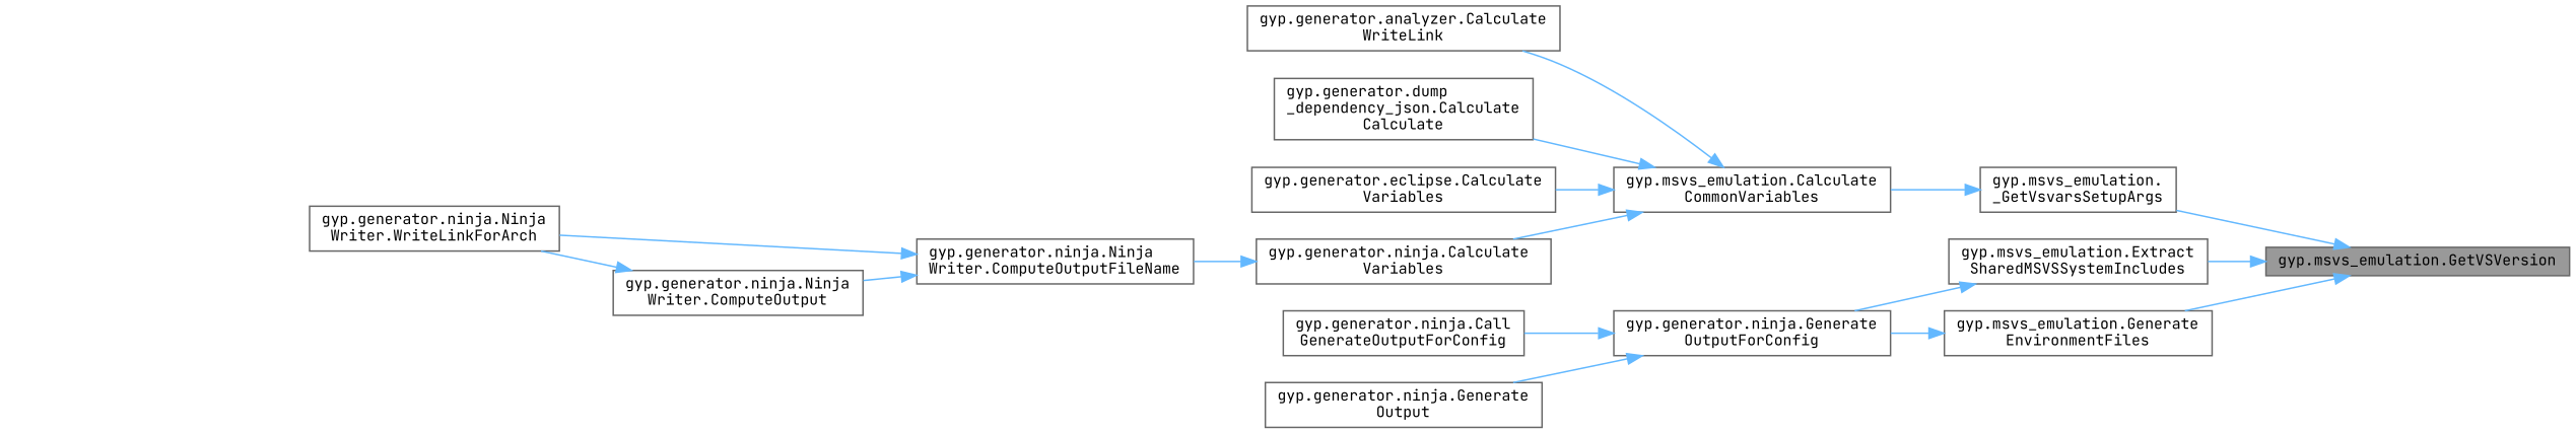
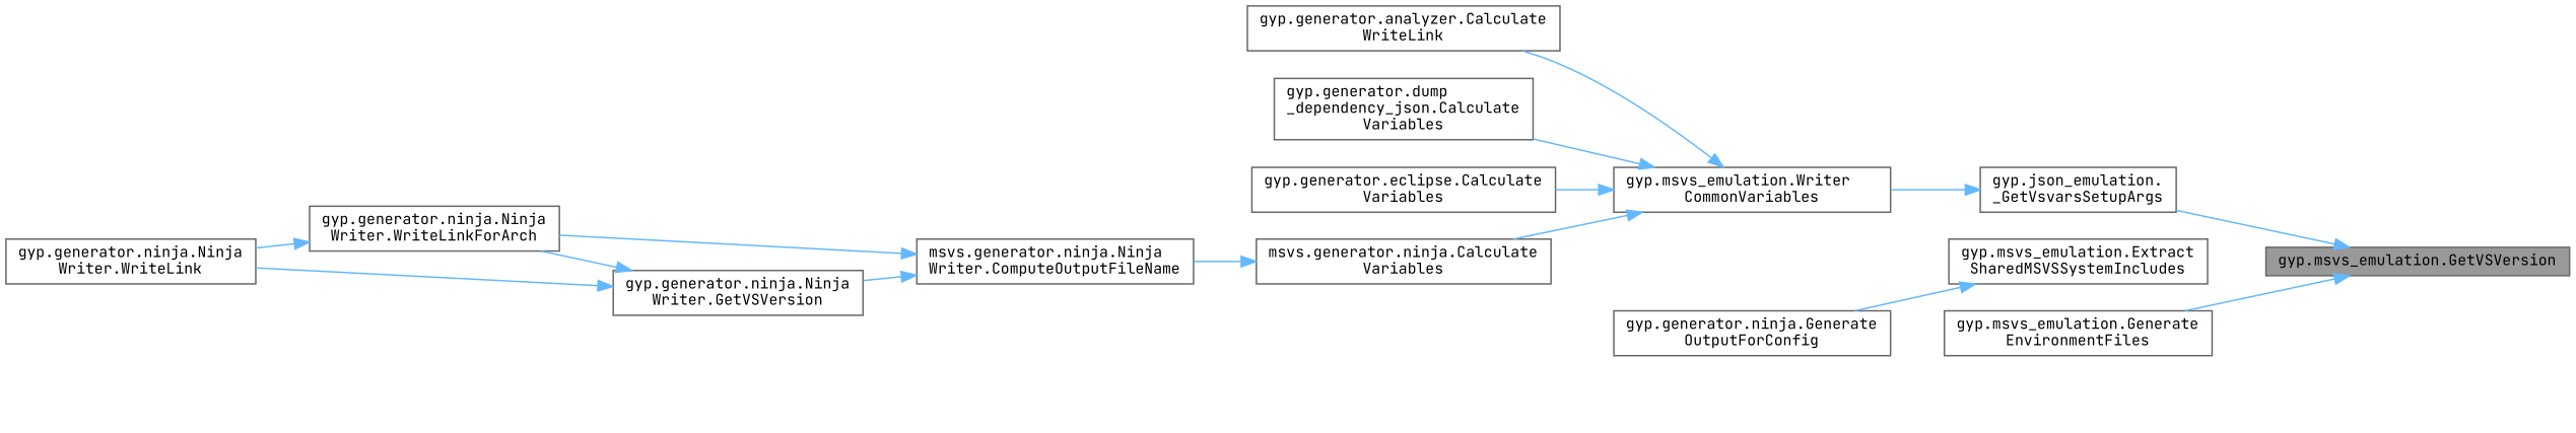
  digraph {
    fontname="JetBrains Mono"
    rankdir=RL
    node [color=grey40 fillcolor=white fontname="JetBrains Mono" fontsize=10 shape=box style=filled]
    edge [color=steelblue1 dir=back fontname="JetBrains Mono" fontsize=10 labelfontname=Helvetica labelfontsize=10 style=solid]
    n1 [color=gray40 fillcolor=grey60 fontcolor=black height=0.2 label="gyp.msvs_emulation.GetVSVersion" width=0.4]
-   n2 [height=0.2 label="gyp.msvs_emulation.\l_GetVsvarsSetupArgs" width=0.4]
+   n2 [height=0.2 label="gyp.json_emulation.\l_GetVsvarsSetupArgs" width=0.4]
    n3 [height=0.2 label="gyp.msvs_emulation.Extract\lSharedMSVSSystemIncludes" width=0.4]
    n4 [height=0.2 label="gyp.msvs_emulation.Generate\lEnvironmentFiles" width=0.4]
-   n5 [height=0.2 label="gyp.msvs_emulation.Calculate\lCommonVariables" width=0.4]
+   n5 [height=0.2 label="gyp.msvs_emulation.Writer\lCommonVariables" width=0.4]
    n6 [height=0.2 label="gyp.generator.analyzer.Calculate\lWriteLink" width=0.4]
-   n7 [height=0.2 label="gyp.generator.dump\l_dependency_json.Calculate\lCalculate" width=0.4]
+   n7 [height=0.2 label="gyp.generator.dump\l_dependency_json.Calculate\lVariables" width=0.4]
    n8 [height=0.2 label="gyp.generator.eclipse.Calculate\lVariables" width=0.4]
-   n9 [height=0.2 label="gyp.generator.ninja.Calculate\lVariables" width=0.4]
+   n9 [height=0.2 label="msvs.generator.ninja.Calculate\lVariables" width=0.4]
    n10 [height=0.2 label="gyp.generator.ninja.Generate\lOutputForConfig" width=0.4]
-   n11 [height=0.2 label="gyp.generator.ninja.Ninja\lWriter.ComputeOutputFileName" width=0.4]
-   n12 [height=0.2 label="gyp.generator.ninja.Ninja\lWriter.ComputeOutput" width=0.4]
+   n11 [height=0.2 label="msvs.generator.ninja.Ninja\lWriter.ComputeOutputFileName" width=0.4]
+   n12 [height=0.2 label="gyp.generator.ninja.Ninja\lWriter.GetVSVersion" width=0.4]
    n13 [height=0.2 label="gyp.generator.ninja.Ninja\lWriter.WriteLinkForArch" width=0.4]
-   n15 [height=0.2 label="gyp.generator.ninja.Call\lGenerateOutputForConfig" width=0.4]
-   n16 [height=0.2 label="gyp.generator.ninja.Generate\lOutput" width=0.4]
+   n14 [height=0.2 label="gyp.generator.ninja.Ninja\lWriter.WriteLink" width=0.4]
    n1 -> n2
-   n1 -> n3
    n1 -> n4
    n2 -> n5
    n3 -> n10
-   n4 -> n10
    n5 -> n6
    n5 -> n7
    n5 -> n8
    n5 -> n9
    n9 -> n11
-   n10 -> n15
-   n10 -> n16
    n11 -> n12
    n11 -> n13
    n12 -> n13
+   n12 -> n14
+   n13 -> n14
  }
